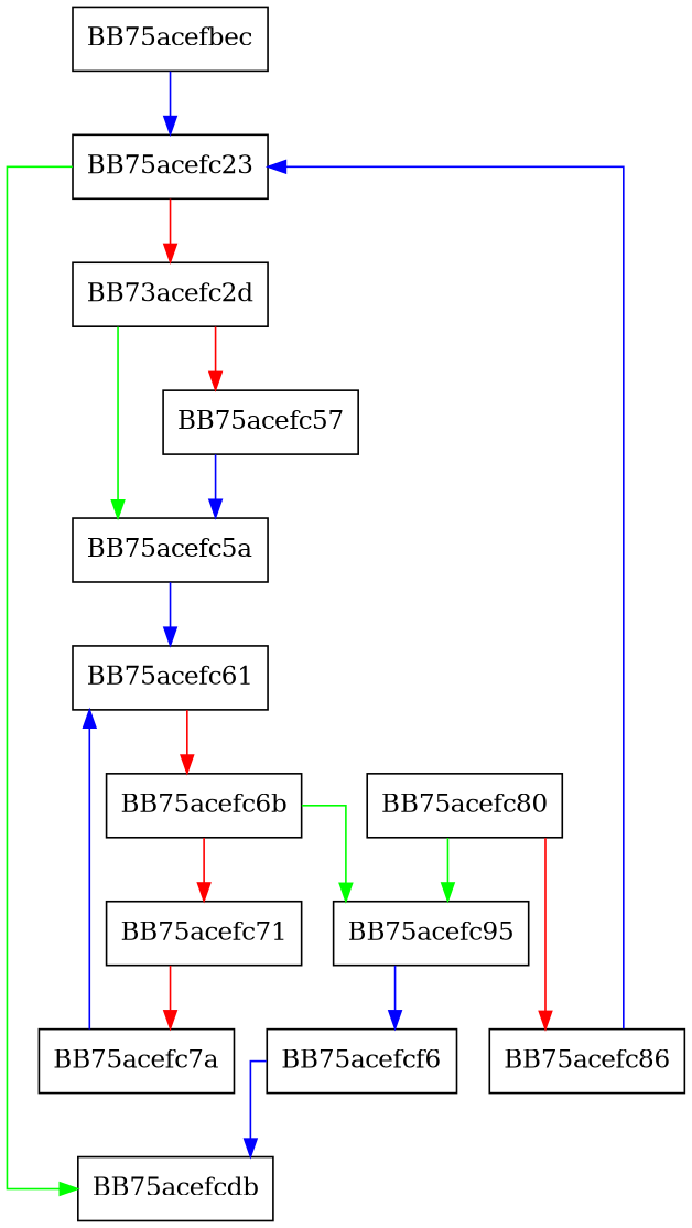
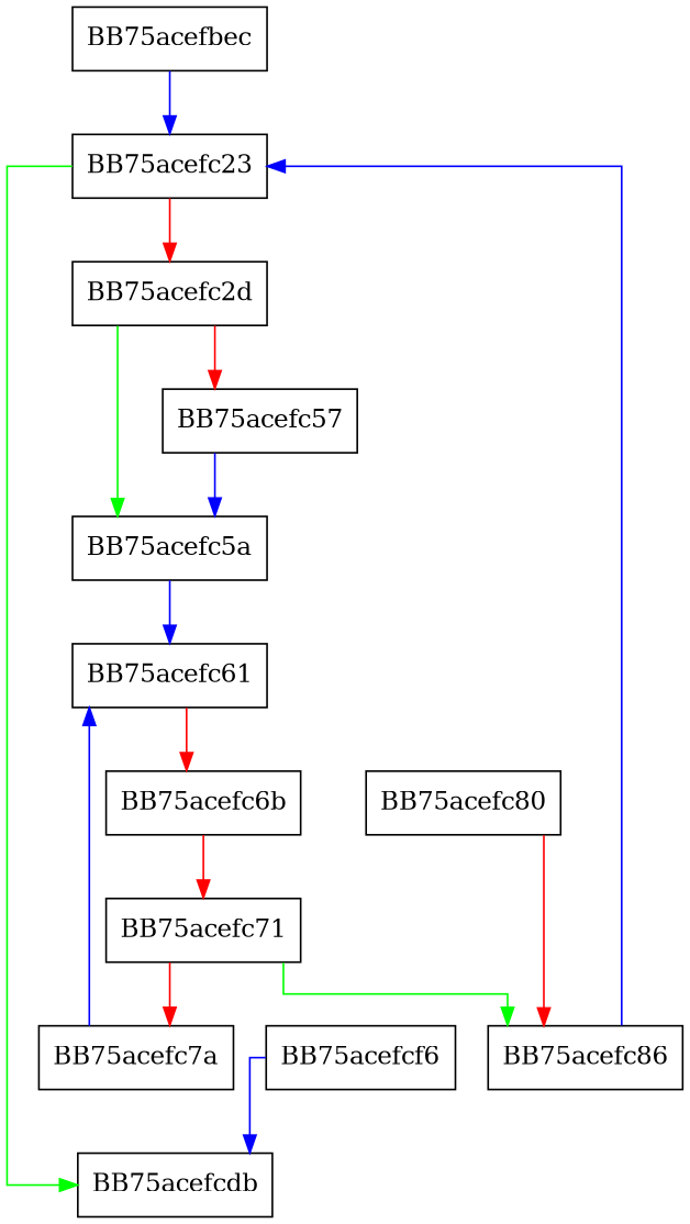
  digraph {
    splines=ortho
    node [shape=box]
    edge [color=blue]
    BB75acefbec
    BB75acefc23
    BB75acefcdb
-   BB75acefc2d [label=BB73acefc2d]
+   BB75acefc2d
    BB75acefc5a
    BB75acefc57
    BB75acefcf6
    BB75acefc61
    BB75acefc6b
    BB75acefc80
-   BB75acefc95
    BB75acefc86
    BB75acefc71
    BB75acefc7a
    BB75acefbec -> BB75acefc23
    BB75acefc23 -> BB75acefcdb [color=green]
    BB75acefc23 -> BB75acefc2d [color=red]
    BB75acefc2d -> BB75acefc5a [color=green]
    BB75acefc2d -> BB75acefc57 [color=red]
    BB75acefc5a -> BB75acefc61
    BB75acefc57 -> BB75acefc5a
    BB75acefcf6 -> BB75acefcdb
    BB75acefc61 -> BB75acefc6b [color=red]
-   BB75acefc6b -> BB75acefc95 [color=green]
    BB75acefc6b -> BB75acefc71 [color=red]
-   BB75acefc80 -> BB75acefc95 [color=green]
    BB75acefc80 -> BB75acefc86 [color=red]
-   BB75acefc95 -> BB75acefcf6
    BB75acefc86 -> BB75acefc23
+   BB75acefc71 -> BB75acefc86 [color=green]
    BB75acefc71 -> BB75acefc7a [color=red]
    BB75acefc7a -> BB75acefc61
  }
